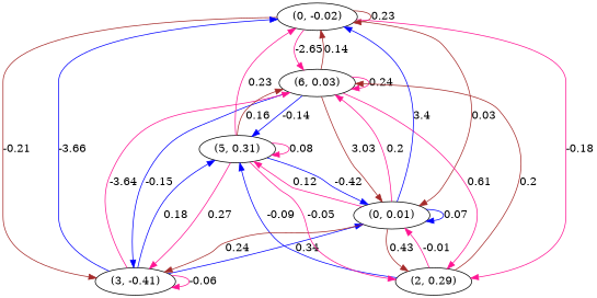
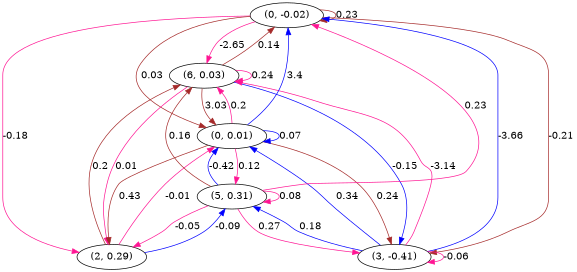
  digraph {
    edge [color=deeppink]
    n1 [label="(0, -0.02)"]
    n2 [label="(6, 0.03)"]
    n3 [label="(2, 0.29)"]
    n4 [label="(3, -0.41)"]
    n5 [label="(0, 0.01)"]
    n6 [label="(5, 0.31)"]
    n1 -> n1 [color=brown label=0.23]
    n1 -> n2 [label=-2.65]
    n1 -> n3 [label=-0.18]
    n1 -> n4 [color=brown label=-0.21]
    n1 -> n5 [color=brown label=0.03]
    n2 -> n1 [color=brown label=0.14]
    n2 -> n2 [label=0.24]
-   n2 -> n3 [label=0.61]
+   n2 -> n3 [label=0.01]
    n2 -> n4 [color=blue label=-0.15]
    n2 -> n5 [color=brown label=3.03]
-   n2 -> n6 [color=blue label=-0.14]
    n3 -> n2 [color=brown label=0.2]
    n3 -> n5 [label=-0.01]
    n3 -> n6 [color=blue label=-0.09]
    n4 -> n1 [color=blue label=-3.66]
-   n4 -> n2 [label=-3.64]
+   n4 -> n2 [label=-3.14]
    n4 -> n4 [label=-0.06]
    n4 -> n5 [color=blue label=0.34]
    n4 -> n6 [color=blue label=0.18]
    n5 -> n1 [color=blue label=3.4]
    n5 -> n2 [label=0.2]
    n5 -> n3 [color=brown label=0.43]
    n5 -> n4 [color=brown label=0.24]
    n5 -> n5 [color=blue label=0.07]
    n5 -> n6 [label=0.12]
    n6 -> n1 [label=0.23]
    n6 -> n2 [color=brown label=0.16]
    n6 -> n3 [label=-0.05]
    n6 -> n4 [label=0.27]
    n6 -> n5 [color=blue label=-0.42]
    n6 -> n6 [label=0.08]
  }
